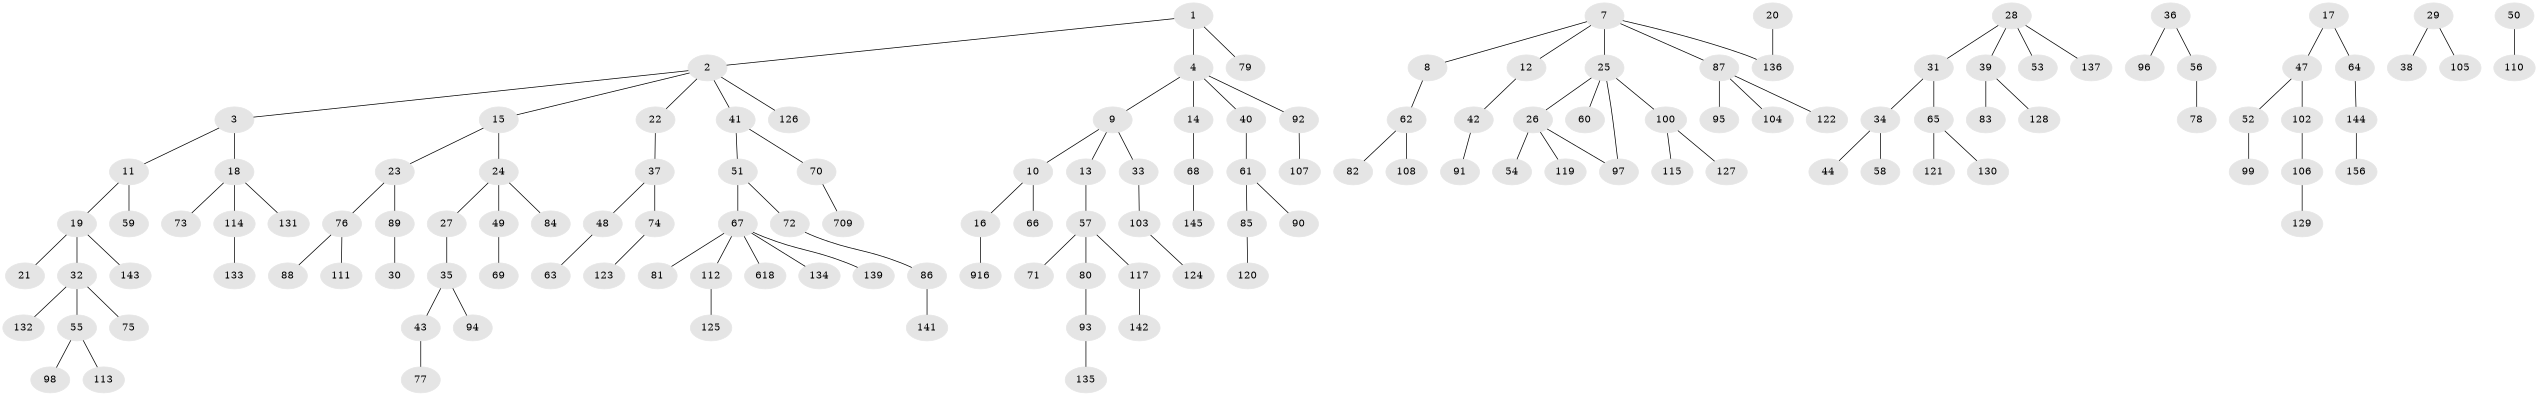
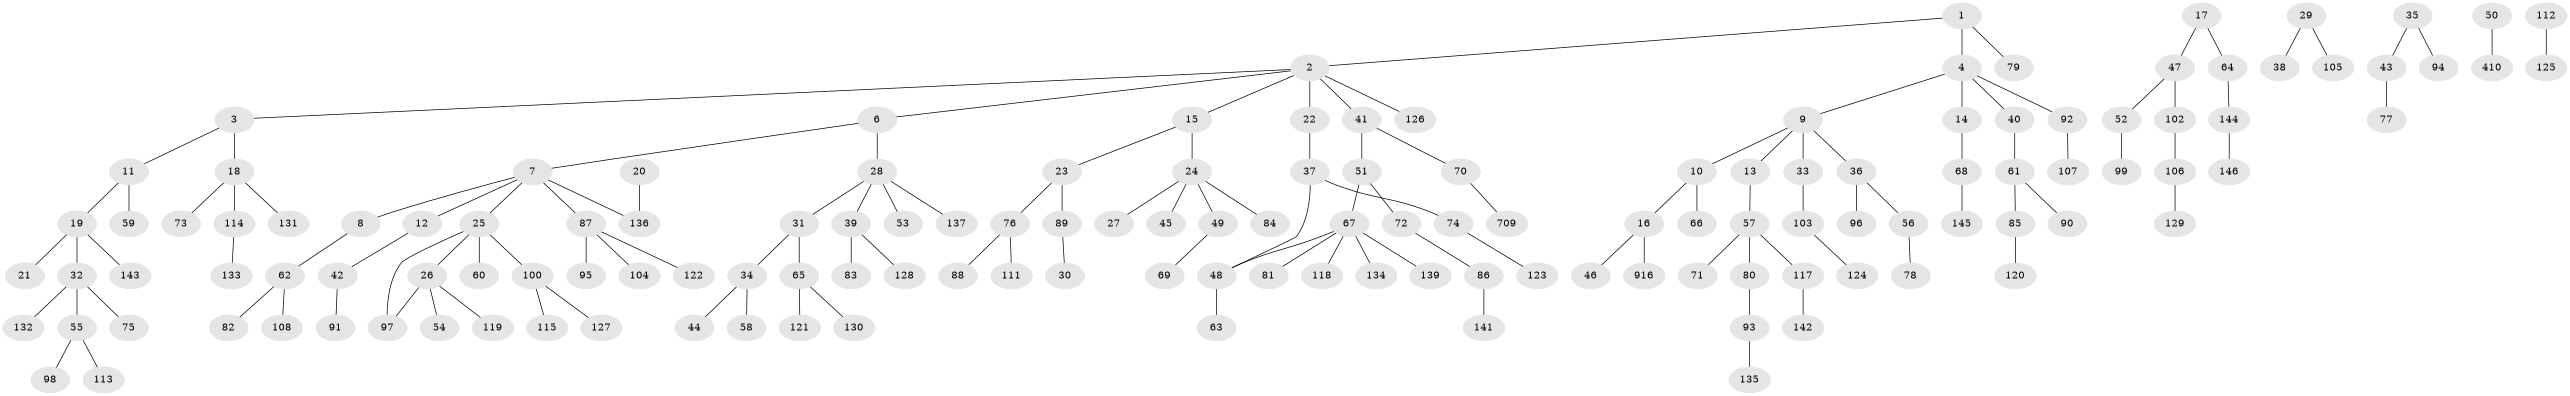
  graph {
    node [color=gray90 style=filled]
    1
    2
    4
    79
    3
+   6
    15
    22
    41
    126
    9
    14
    40
    92
    11
    18
    7
    28
    23
    24
    37
    51
    70
    19
    59
    73
    114
    131
    10
    13
    33
    36
    68
    61
    107
    8
    12
    25
    87
    136
    31
    39
    53
    137
    62
    42
    20
    26
    60
    100
    97
    95
    104
    122
    17
    47
    64
    82
    108
    16
    66
    57
    103
    96
    56
+   46
    n67 [label=916]
    21
    32
    143
    29
    38
    105
    91
    71
    80
    117
    145
    76
    89
    27
+   45
    49
    84
    52
    102
    144
    133
    132
    55
    75
    48
    74
    88
    111
    30
    35
    69
    54
    119
    50
-   110
+   110 [label=410]
    115
    127
    43
    94
    34
    65
    83
    128
    44
    58
    121
    130
    98
    113
    124
    77
    78
    63
    123
    85
    90
    67
    72
    n126 [label=709]
    99
    106
    81
    112
-   118 [label=618]
+   118
    134
    139
    86
    93
    142
    120
-   146 [label=156]
+   146
    125
    141
    135
    129
    1 -- 2
    1 -- 4
    1 -- 79
    2 -- 3
+   2 -- 6
    2 -- 15
    2 -- 22
    2 -- 41
    2 -- 126
    4 -- 9
    4 -- 14
    4 -- 40
    4 -- 92
    3 -- 11
    3 -- 18
+   6 -- 7
+   6 -- 28
    15 -- 23
    15 -- 24
    22 -- 37
    41 -- 51
    41 -- 70
    9 -- 10
    9 -- 13
    9 -- 33
+   9 -- 36
    14 -- 68
    40 -- 61
    92 -- 107
    11 -- 19
    11 -- 59
    18 -- 73
    18 -- 114
    18 -- 131
    7 -- 8
    7 -- 12
    7 -- 25
    7 -- 87
    7 -- 136
    28 -- 31
    28 -- 39
    28 -- 53
    28 -- 137
    23 -- 76
    23 -- 89
    24 -- 27
+   24 -- 45
    24 -- 49
    24 -- 84
    37 -- 48
    37 -- 74
    51 -- 67
    51 -- 72
    70 -- n126
    19 -- 21
    19 -- 32
    19 -- 143
    114 -- 133
    10 -- 16
    10 -- 66
    13 -- 57
    33 -- 103
    36 -- 96
    36 -- 56
    68 -- 145
    61 -- 85
    61 -- 90
    8 -- 62
    12 -- 42
    25 -- 26
    25 -- 60
    25 -- 100
    25 -- 97
    87 -- 95
    87 -- 104
    87 -- 122
    31 -- 34
    31 -- 65
    39 -- 83
    39 -- 128
    62 -- 82
    62 -- 108
    42 -- 91
    20 -- 136
    26 -- 97
    26 -- 54
    26 -- 119
    100 -- 115
    100 -- 127
    17 -- 47
    17 -- 64
    47 -- 52
    47 -- 102
    64 -- 144
+   16 -- 46
    16 -- n67
    57 -- 71
    57 -- 80
    57 -- 117
    103 -- 124
    56 -- 78
    32 -- 132
    32 -- 55
    32 -- 75
    29 -- 38
    29 -- 105
    80 -- 93
    117 -- 142
    76 -- 88
    76 -- 111
    89 -- 30
-   27 -- 35
    49 -- 69
    52 -- 99
    102 -- 106
    144 -- 146
    55 -- 98
    55 -- 113
    48 -- 63
    74 -- 123
    35 -- 43
    35 -- 94
    50 -- 110
    43 -- 77
    34 -- 44
    34 -- 58
    65 -- 121
    65 -- 130
    85 -- 120
    67 -- 81
-   67 -- 112
+   67 -- 48
    67 -- 118
    67 -- 134
    67 -- 139
    72 -- 86
    106 -- 129
    112 -- 125
    86 -- 141
    93 -- 135
  }
